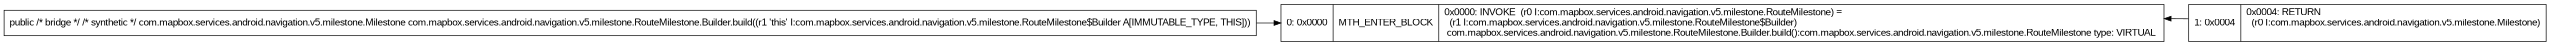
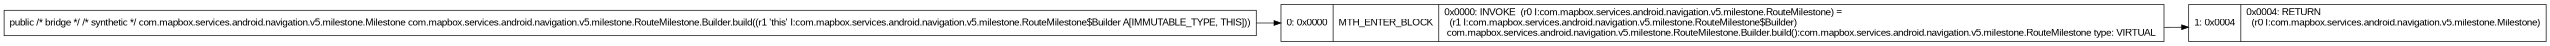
  digraph {
    rankdir=LR
    fontname="Liberation Sans"
    node [shape=record fontname="Liberation Sans"]
    edge [fontname="Liberation Sans"]
    n1 [label="{0\:\ 0x0000|MTH_ENTER_BLOCK\l|0x0000: INVOKE  (r0 I:com.mapbox.services.android.navigation.v5.milestone.RouteMilestone) = \l  (r1 I:com.mapbox.services.android.navigation.v5.milestone.RouteMilestone$Builder)\l com.mapbox.services.android.navigation.v5.milestone.RouteMilestone.Builder.build():com.mapbox.services.android.navigation.v5.milestone.RouteMilestone type: VIRTUAL \l}"]
    n2 [label="{1\:\ 0x0004|0x0004: RETURN  \l  (r0 I:com.mapbox.services.android.navigation.v5.milestone.Milestone)\l \l}"]
    n3 [label="{public \/* bridge *\/ \/* synthetic *\/ com.mapbox.services.android.navigation.v5.milestone.Milestone com.mapbox.services.android.navigation.v5.milestone.RouteMilestone.Builder.build((r1 'this' I:com.mapbox.services.android.navigation.v5.milestone.RouteMilestone$Builder A[IMMUTABLE_TYPE, THIS])) }"]
-   n2 -> n1
+   n1 -> n2
    n3 -> n1
  }
